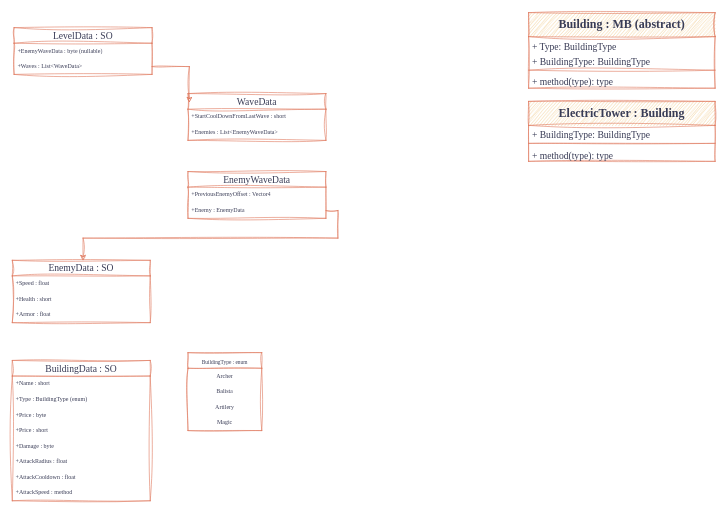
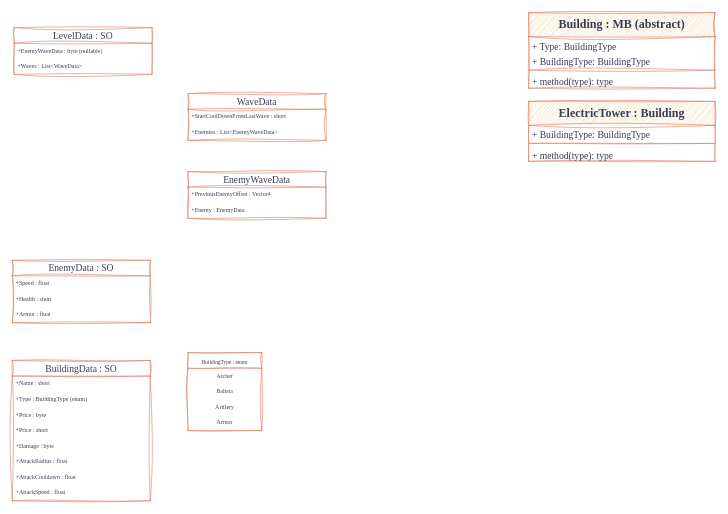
  <mxCell id="0" />
  <mxCell id="1" parent="0" />
  <mxCell id="2" value="&lt;font style=&quot;font-size: 16px;&quot;&gt;LevelData : SO&lt;/font&gt;" style="swimlane;fontStyle=0;childLayout=stackLayout;horizontal=1;startSize=26;fillColor=none;horizontalStack=0;resizeParent=1;resizeParentMax=0;resizeLast=0;collapsible=1;marginBottom=0;whiteSpace=wrap;html=1;sketch=1;hachureGap=4;jiggle=2;curveFitting=1;fontFamily=Architects Daughter;fontSource=https%3A%2F%2Ffonts.googleapis.com%2Fcss%3Ffamily%3DArchitects%2BDaughter;fontSize=16;labelBackgroundColor=none;strokeColor=#E07A5F;fontColor=#393C56;" parent="1" vertex="1"><mxGeometry x="23" y="45" width="230" height="78" as="geometry" /></mxCell>
  <mxCell id="3" value="+EnemyWaveData : byte (nullable)" style="text;strokeColor=none;fillColor=none;align=left;verticalAlign=top;spacingLeft=4;spacingRight=4;overflow=hidden;rotatable=0;points=[[0,0.5],[1,0.5]];portConstraint=eastwest;whiteSpace=wrap;html=1;fontSize=10;fontFamily=Architects Daughter;labelBackgroundColor=none;fontColor=#393C56;sketch=1;curveFitting=1;jiggle=2;" parent="2" vertex="1"><mxGeometry y="26" width="230" height="26" as="geometry" /></mxCell>
  <mxCell id="4" value="+Waves : List&amp;lt;WaveData&amp;gt;" style="text;strokeColor=none;fillColor=none;align=left;verticalAlign=top;spacingLeft=4;spacingRight=4;overflow=hidden;rotatable=0;points=[[0,0.5],[1,0.5]];portConstraint=eastwest;whiteSpace=wrap;html=1;fontSize=10;fontFamily=Architects Daughter;labelBackgroundColor=none;fontColor=#393C56;sketch=1;curveFitting=1;jiggle=2;" parent="2" vertex="1"><mxGeometry y="52" width="230" height="26" as="geometry" /></mxCell>
- <mxCell id="5" style="edgeStyle=orthogonalEdgeStyle;rounded=0;sketch=1;hachureGap=4;jiggle=2;curveFitting=1;orthogonalLoop=1;jettySize=auto;html=1;entryX=0.01;entryY=0.187;entryDx=0;entryDy=0;fontFamily=Architects Daughter;fontSource=https%3A%2F%2Ffonts.googleapis.com%2Fcss%3Ffamily%3DArchitects%2BDaughter;fontSize=16;entryPerimeter=0;labelBackgroundColor=none;strokeColor=#E07A5F;fontColor=default;" parent="1" source="4" target="6" edge="1"><mxGeometry relative="1" as="geometry"><mxPoint x="453" y="80" as="targetPoint" /></mxGeometry></mxCell>
  <mxCell id="6" value="WaveData" style="swimlane;fontStyle=0;childLayout=stackLayout;horizontal=1;startSize=26;fillColor=none;horizontalStack=0;resizeParent=1;resizeParentMax=0;resizeLast=0;collapsible=1;marginBottom=0;whiteSpace=wrap;html=1;sketch=1;hachureGap=4;jiggle=2;curveFitting=1;fontFamily=Architects Daughter;fontSource=https%3A%2F%2Ffonts.googleapis.com%2Fcss%3Ffamily%3DArchitects%2BDaughter;fontSize=16;labelBackgroundColor=none;strokeColor=#E07A5F;fontColor=#393C56;" parent="1" vertex="1"><mxGeometry x="313" y="155" width="230" height="78" as="geometry" /></mxCell>
  <mxCell id="7" value="+StartCoolDownFromLastWave : short" style="text;strokeColor=none;fillColor=none;align=left;verticalAlign=top;spacingLeft=4;spacingRight=4;overflow=hidden;rotatable=0;points=[[0,0.5],[1,0.5]];portConstraint=eastwest;whiteSpace=wrap;html=1;fontSize=10;fontFamily=Architects Daughter;labelBackgroundColor=none;fontColor=#393C56;sketch=1;curveFitting=1;jiggle=2;" parent="6" vertex="1"><mxGeometry y="26" width="230" height="26" as="geometry" /></mxCell>
  <mxCell id="8" value="+Enemies : List&amp;lt;EnemyWaveData&amp;gt;" style="text;strokeColor=none;fillColor=none;align=left;verticalAlign=top;spacingLeft=4;spacingRight=4;overflow=hidden;rotatable=0;points=[[0,0.5],[1,0.5]];portConstraint=eastwest;whiteSpace=wrap;html=1;fontSize=10;fontFamily=Architects Daughter;labelBackgroundColor=none;fontColor=#393C56;sketch=1;curveFitting=1;jiggle=2;" parent="6" vertex="1"><mxGeometry y="52" width="230" height="26" as="geometry" /></mxCell>
  <mxCell id="9" value="EnemyData : SO" style="swimlane;fontStyle=0;childLayout=stackLayout;horizontal=1;startSize=26;fillColor=none;horizontalStack=0;resizeParent=1;resizeParentMax=0;resizeLast=0;collapsible=1;marginBottom=0;whiteSpace=wrap;html=1;sketch=1;hachureGap=4;jiggle=2;curveFitting=1;fontFamily=Architects Daughter;fontSource=https%3A%2F%2Ffonts.googleapis.com%2Fcss%3Ffamily%3DArchitects%2BDaughter;fontSize=16;labelBackgroundColor=none;strokeColor=#E07A5F;fontColor=#393C56;" parent="1" vertex="1"><mxGeometry x="20" y="433" width="230" height="104" as="geometry" /></mxCell>
  <mxCell id="10" value="+Speed : float" style="text;strokeColor=none;fillColor=none;align=left;verticalAlign=top;spacingLeft=4;spacingRight=4;overflow=hidden;rotatable=0;points=[[0,0.5],[1,0.5]];portConstraint=eastwest;whiteSpace=wrap;html=1;fontSize=10;fontFamily=Architects Daughter;labelBackgroundColor=none;fontColor=#393C56;sketch=1;curveFitting=1;jiggle=2;" parent="9" vertex="1"><mxGeometry y="26" width="230" height="26" as="geometry" /></mxCell>
  <mxCell id="11" value="+Health : short" style="text;strokeColor=none;fillColor=none;align=left;verticalAlign=top;spacingLeft=4;spacingRight=4;overflow=hidden;rotatable=0;points=[[0,0.5],[1,0.5]];portConstraint=eastwest;whiteSpace=wrap;html=1;fontSize=10;fontFamily=Architects Daughter;labelBackgroundColor=none;fontColor=#393C56;sketch=1;curveFitting=1;jiggle=2;" parent="9" vertex="1"><mxGeometry y="52" width="230" height="26" as="geometry" /></mxCell>
  <mxCell id="12" value="+Armor : float" style="text;strokeColor=none;fillColor=none;align=left;verticalAlign=top;spacingLeft=4;spacingRight=4;overflow=hidden;rotatable=0;points=[[0,0.5],[1,0.5]];portConstraint=eastwest;whiteSpace=wrap;html=1;fontSize=10;fontFamily=Architects Daughter;labelBackgroundColor=none;fontColor=#393C56;sketch=1;curveFitting=1;jiggle=2;" parent="9" vertex="1"><mxGeometry y="78" width="230" height="26" as="geometry" /></mxCell>
  <mxCell id="13" value="EnemyWaveData" style="swimlane;fontStyle=0;childLayout=stackLayout;horizontal=1;startSize=26;fillColor=none;horizontalStack=0;resizeParent=1;resizeParentMax=0;resizeLast=0;collapsible=1;marginBottom=0;whiteSpace=wrap;html=1;sketch=1;hachureGap=4;jiggle=2;curveFitting=1;fontFamily=Architects Daughter;fontSource=https%3A%2F%2Ffonts.googleapis.com%2Fcss%3Ffamily%3DArchitects%2BDaughter;fontSize=16;labelBackgroundColor=none;strokeColor=#E07A5F;fontColor=#393C56;" parent="1" vertex="1"><mxGeometry x="313" y="285" width="230" height="78" as="geometry" /></mxCell>
  <mxCell id="14" value="+PreviousEnemyOffset : Vector4" style="text;strokeColor=none;fillColor=none;align=left;verticalAlign=top;spacingLeft=4;spacingRight=4;overflow=hidden;rotatable=0;points=[[0,0.5],[1,0.5]];portConstraint=eastwest;whiteSpace=wrap;html=1;fontSize=10;fontFamily=Architects Daughter;labelBackgroundColor=none;fontColor=#393C56;sketch=1;curveFitting=1;jiggle=2;" parent="13" vertex="1"><mxGeometry y="26" width="230" height="26" as="geometry" /></mxCell>
  <mxCell id="15" value="+Enemy : EnemyData" style="text;strokeColor=none;fillColor=none;align=left;verticalAlign=top;spacingLeft=4;spacingRight=4;overflow=hidden;rotatable=0;points=[[0,0.5],[1,0.5]];portConstraint=eastwest;whiteSpace=wrap;html=1;fontSize=10;fontFamily=Architects Daughter;labelBackgroundColor=none;fontColor=#393C56;sketch=1;curveFitting=1;jiggle=2;" parent="13" vertex="1"><mxGeometry y="52" width="230" height="26" as="geometry" /></mxCell>
- <mxCell id="16" style="edgeStyle=orthogonalEdgeStyle;rounded=0;sketch=1;hachureGap=4;jiggle=2;curveFitting=1;orthogonalLoop=1;jettySize=auto;html=1;exitX=1;exitY=0.5;exitDx=0;exitDy=0;strokeColor=#E07A5F;fontFamily=Architects Daughter;fontSource=https%3A%2F%2Ffonts.googleapis.com%2Fcss%3Ffamily%3DArchitects%2BDaughter;fontSize=16;fontColor=default;fillColor=#F2CC8F;labelBackgroundColor=none;" parent="1" source="15" target="9" edge="1"><mxGeometry relative="1" as="geometry"><Array as="points"><mxPoint x="563" y="350" /><mxPoint x="563" y="396" /><mxPoint x="138" y="396" /></Array></mxGeometry></mxCell>
  <mxCell id="17" value="&lt;font style=&quot;font-size: 16px;&quot;&gt;BuildingData : SO&lt;/font&gt;" style="swimlane;fontStyle=0;childLayout=stackLayout;horizontal=1;startSize=26;fillColor=none;horizontalStack=0;resizeParent=1;resizeParentMax=0;resizeLast=0;collapsible=1;marginBottom=0;whiteSpace=wrap;html=1;sketch=1;hachureGap=4;jiggle=2;curveFitting=1;fontFamily=Architects Daughter;fontSource=https%3A%2F%2Ffonts.googleapis.com%2Fcss%3Ffamily%3DArchitects%2BDaughter;fontSize=16;labelBackgroundColor=none;strokeColor=#E07A5F;fontColor=#393C56;" parent="1" vertex="1"><mxGeometry x="20" y="600" width="230" height="234" as="geometry" /></mxCell>
  <mxCell id="18" value="+Name : short" style="text;strokeColor=none;fillColor=none;align=left;verticalAlign=top;spacingLeft=4;spacingRight=4;overflow=hidden;rotatable=0;points=[[0,0.5],[1,0.5]];portConstraint=eastwest;whiteSpace=wrap;html=1;fontSize=10;fontFamily=Architects Daughter;labelBackgroundColor=none;fontColor=#393C56;sketch=1;curveFitting=1;jiggle=2;" parent="17" vertex="1"><mxGeometry y="26" width="230" height="26" as="geometry" /></mxCell>
  <mxCell id="19" value="+Type : BuildingType (enum)" style="text;strokeColor=none;fillColor=none;align=left;verticalAlign=top;spacingLeft=4;spacingRight=4;overflow=hidden;rotatable=0;points=[[0,0.5],[1,0.5]];portConstraint=eastwest;whiteSpace=wrap;html=1;fontSize=10;fontFamily=Architects Daughter;labelBackgroundColor=none;fontColor=#393C56;sketch=1;curveFitting=1;jiggle=2;" parent="17" vertex="1"><mxGeometry y="52" width="230" height="26" as="geometry" /></mxCell>
  <mxCell id="20" value="+Price : byte" style="text;strokeColor=none;fillColor=none;align=left;verticalAlign=top;spacingLeft=4;spacingRight=4;overflow=hidden;rotatable=0;points=[[0,0.5],[1,0.5]];portConstraint=eastwest;whiteSpace=wrap;html=1;fontSize=10;fontFamily=Architects Daughter;labelBackgroundColor=none;fontColor=#393C56;sketch=1;curveFitting=1;jiggle=2;" parent="17" vertex="1"><mxGeometry y="78" width="230" height="26" as="geometry" /></mxCell>
  <mxCell id="21" value="+Price : short" style="text;strokeColor=none;fillColor=none;align=left;verticalAlign=top;spacingLeft=4;spacingRight=4;overflow=hidden;rotatable=0;points=[[0,0.5],[1,0.5]];portConstraint=eastwest;whiteSpace=wrap;html=1;fontSize=10;fontFamily=Architects Daughter;labelBackgroundColor=none;fontColor=#393C56;sketch=1;curveFitting=1;jiggle=2;" parent="17" vertex="1"><mxGeometry y="104" width="230" height="26" as="geometry" /></mxCell>
  <mxCell id="22" value="+Damage : byte" style="text;strokeColor=none;fillColor=none;align=left;verticalAlign=top;spacingLeft=4;spacingRight=4;overflow=hidden;rotatable=0;points=[[0,0.5],[1,0.5]];portConstraint=eastwest;whiteSpace=wrap;html=1;fontSize=10;fontFamily=Architects Daughter;labelBackgroundColor=none;fontColor=#393C56;sketch=1;curveFitting=1;jiggle=2;" parent="17" vertex="1"><mxGeometry y="130" width="230" height="26" as="geometry" /></mxCell>
  <mxCell id="23" value="+AttackRadius : float" style="text;strokeColor=none;fillColor=none;align=left;verticalAlign=top;spacingLeft=4;spacingRight=4;overflow=hidden;rotatable=0;points=[[0,0.5],[1,0.5]];portConstraint=eastwest;whiteSpace=wrap;html=1;fontSize=10;fontFamily=Architects Daughter;labelBackgroundColor=none;fontColor=#393C56;sketch=1;curveFitting=1;jiggle=2;" parent="17" vertex="1"><mxGeometry y="156" width="230" height="26" as="geometry" /></mxCell>
  <mxCell id="24" value="+AttackCooldown&amp;nbsp;: float" style="text;strokeColor=none;fillColor=none;align=left;verticalAlign=top;spacingLeft=4;spacingRight=4;overflow=hidden;rotatable=0;points=[[0,0.5],[1,0.5]];portConstraint=eastwest;whiteSpace=wrap;html=1;fontSize=10;fontFamily=Architects Daughter;labelBackgroundColor=none;fontColor=#393C56;sketch=1;curveFitting=1;jiggle=2;" parent="17" vertex="1"><mxGeometry y="182" width="230" height="26" as="geometry" /></mxCell>
- <mxCell id="25" value="+AttackSpeed : method" style="text;strokeColor=none;fillColor=none;align=left;verticalAlign=top;spacingLeft=4;spacingRight=4;overflow=hidden;rotatable=0;points=[[0,0.5],[1,0.5]];portConstraint=eastwest;whiteSpace=wrap;html=1;fontSize=10;fontFamily=Architects Daughter;labelBackgroundColor=none;fontColor=#393C56;sketch=1;curveFitting=1;jiggle=2;" parent="17" vertex="1"><mxGeometry y="208" width="230" height="26" as="geometry" /></mxCell>
+ <mxCell id="25" value="+AttackSpeed : float" style="text;strokeColor=none;fillColor=none;align=left;verticalAlign=top;spacingLeft=4;spacingRight=4;overflow=hidden;rotatable=0;points=[[0,0.5],[1,0.5]];portConstraint=eastwest;whiteSpace=wrap;html=1;fontSize=10;fontFamily=Architects Daughter;labelBackgroundColor=none;fontColor=#393C56;sketch=1;curveFitting=1;jiggle=2;" parent="17" vertex="1"><mxGeometry y="208" width="230" height="26" as="geometry" /></mxCell>
  <mxCell id="26" value="&lt;font style=&quot;font-size: 9px;&quot;&gt;BuildingType : enum&lt;/font&gt;" style="swimlane;fontStyle=0;childLayout=stackLayout;horizontal=1;startSize=26;fillColor=none;horizontalStack=0;resizeParent=1;resizeParentMax=0;resizeLast=0;collapsible=1;marginBottom=0;whiteSpace=wrap;html=1;sketch=1;hachureGap=4;jiggle=2;curveFitting=1;fontFamily=Architects Daughter;fontSource=https%3A%2F%2Ffonts.googleapis.com%2Fcss%3Ffamily%3DArchitects%2BDaughter;fontSize=16;labelBackgroundColor=none;strokeColor=#E07A5F;fontColor=#393C56;" parent="1" vertex="1"><mxGeometry x="313" y="587" width="123" height="130" as="geometry" /></mxCell>
  <mxCell id="27" value="Archer" style="text;strokeColor=none;fillColor=none;align=center;verticalAlign=top;spacingLeft=4;spacingRight=4;overflow=hidden;rotatable=0;points=[[0,0.5],[1,0.5]];portConstraint=eastwest;whiteSpace=wrap;html=1;fontSize=10;fontFamily=Architects Daughter;labelBackgroundColor=none;fontColor=#393C56;sketch=1;curveFitting=1;jiggle=2;" parent="26" vertex="1"><mxGeometry y="26" width="123" height="26" as="geometry" /></mxCell>
  <mxCell id="28" value="Balista" style="text;strokeColor=none;fillColor=none;align=center;verticalAlign=top;spacingLeft=4;spacingRight=4;overflow=hidden;rotatable=0;points=[[0,0.5],[1,0.5]];portConstraint=eastwest;whiteSpace=wrap;html=1;fontSize=10;fontFamily=Architects Daughter;labelBackgroundColor=none;fontColor=#393C56;sketch=1;curveFitting=1;jiggle=2;" parent="26" vertex="1"><mxGeometry y="52" width="123" height="26" as="geometry" /></mxCell>
  <mxCell id="29" value="Artilery" style="text;strokeColor=none;fillColor=none;align=center;verticalAlign=top;spacingLeft=4;spacingRight=4;overflow=hidden;rotatable=0;points=[[0,0.5],[1,0.5]];portConstraint=eastwest;whiteSpace=wrap;html=1;fontSize=10;fontFamily=Architects Daughter;labelBackgroundColor=none;fontColor=#393C56;sketch=1;curveFitting=1;jiggle=2;" parent="26" vertex="1"><mxGeometry y="78" width="123" height="26" as="geometry" /></mxCell>
- <mxCell id="30" value="Magic" style="text;strokeColor=none;fillColor=none;align=center;verticalAlign=top;spacingLeft=4;spacingRight=4;overflow=hidden;rotatable=0;points=[[0,0.5],[1,0.5]];portConstraint=eastwest;whiteSpace=wrap;html=1;fontSize=10;fontFamily=Architects Daughter;labelBackgroundColor=none;fontColor=#393C56;sketch=1;curveFitting=1;jiggle=2;" parent="26" vertex="1"><mxGeometry y="104" width="123" height="26" as="geometry" /></mxCell>
+ <mxCell id="30" value="Armor" style="text;strokeColor=none;fillColor=none;align=center;verticalAlign=top;spacingLeft=4;spacingRight=4;overflow=hidden;rotatable=0;points=[[0,0.5],[1,0.5]];portConstraint=eastwest;whiteSpace=wrap;html=1;fontSize=10;fontFamily=Architects Daughter;labelBackgroundColor=none;fontColor=#393C56;sketch=1;curveFitting=1;jiggle=2;" parent="26" vertex="1"><mxGeometry y="104" width="123" height="26" as="geometry" /></mxCell>
  <mxCell id="31" value="Building : MB (abstract)" style="swimlane;fontStyle=1;align=center;verticalAlign=top;childLayout=stackLayout;horizontal=1;startSize=40;horizontalStack=0;resizeParent=1;resizeParentMax=0;resizeLast=0;collapsible=1;marginBottom=0;whiteSpace=wrap;html=1;sketch=1;hachureGap=4;jiggle=2;curveFitting=1;strokeColor=#E07A5F;fontFamily=Architects Daughter;fontSource=https%3A%2F%2Ffonts.googleapis.com%2Fcss%3Ffamily%3DArchitects%2BDaughter;fontSize=20;fontColor=#393C56;fillColor=#F2CC8F;" vertex="1" parent="1"><mxGeometry x="881" y="20" width="311" height="126" as="geometry" /></mxCell>
  <mxCell id="32" value="+ Type: BuildingType" style="text;strokeColor=none;fillColor=none;align=left;verticalAlign=top;spacingLeft=4;spacingRight=4;overflow=hidden;rotatable=0;points=[[0,0.5],[1,0.5]];portConstraint=eastwest;whiteSpace=wrap;html=1;fontSize=16;fontFamily=Architects Daughter;fontColor=#393C56;" vertex="1" parent="31"><mxGeometry y="40" width="311" height="26" as="geometry" /></mxCell>
  <mxCell id="33" value="+ BuildingType: BuildingType" style="text;strokeColor=none;fillColor=none;align=left;verticalAlign=top;spacingLeft=4;spacingRight=4;overflow=hidden;rotatable=0;points=[[0,0.5],[1,0.5]];portConstraint=eastwest;whiteSpace=wrap;html=1;fontSize=16;fontFamily=Architects Daughter;fontColor=#393C56;" vertex="1" parent="31"><mxGeometry y="66" width="311" height="26" as="geometry" /></mxCell>
  <mxCell id="34" value="" style="line;strokeWidth=1;fillColor=none;align=left;verticalAlign=middle;spacingTop=-1;spacingLeft=3;spacingRight=3;rotatable=0;labelPosition=right;points=[];portConstraint=eastwest;strokeColor=inherit;sketch=1;hachureGap=4;jiggle=2;curveFitting=1;fontFamily=Architects Daughter;fontSource=https%3A%2F%2Ffonts.googleapis.com%2Fcss%3Ffamily%3DArchitects%2BDaughter;fontSize=20;fontColor=#393C56;" vertex="1" parent="31"><mxGeometry y="92" width="311" height="8" as="geometry" /></mxCell>
  <mxCell id="35" value="+ method(type): type" style="text;strokeColor=none;fillColor=none;align=left;verticalAlign=top;spacingLeft=4;spacingRight=4;overflow=hidden;rotatable=0;points=[[0,0.5],[1,0.5]];portConstraint=eastwest;whiteSpace=wrap;html=1;fontSize=16;fontFamily=Architects Daughter;fontColor=#393C56;" vertex="1" parent="31"><mxGeometry y="100" width="311" height="26" as="geometry" /></mxCell>
  <mxCell id="36" value="ElectricTower : Building" style="swimlane;fontStyle=1;align=center;verticalAlign=top;childLayout=stackLayout;horizontal=1;startSize=40;horizontalStack=0;resizeParent=1;resizeParentMax=0;resizeLast=0;collapsible=1;marginBottom=0;whiteSpace=wrap;html=1;sketch=1;hachureGap=4;jiggle=2;curveFitting=1;strokeColor=#E07A5F;fontFamily=Architects Daughter;fontSource=https%3A%2F%2Ffonts.googleapis.com%2Fcss%3Ffamily%3DArchitects%2BDaughter;fontSize=20;fontColor=#393C56;fillColor=#F2CC8F;" vertex="1" parent="1"><mxGeometry x="881" y="168" width="311" height="100" as="geometry" /></mxCell>
  <mxCell id="37" value="+ BuildingType: BuildingType" style="text;strokeColor=none;fillColor=none;align=left;verticalAlign=top;spacingLeft=4;spacingRight=4;overflow=hidden;rotatable=0;points=[[0,0.5],[1,0.5]];portConstraint=eastwest;whiteSpace=wrap;html=1;fontSize=16;fontFamily=Architects Daughter;fontColor=#393C56;" vertex="1" parent="36"><mxGeometry y="40" width="311" height="26" as="geometry" /></mxCell>
  <mxCell id="38" value="" style="line;strokeWidth=1;fillColor=none;align=left;verticalAlign=middle;spacingTop=-1;spacingLeft=3;spacingRight=3;rotatable=0;labelPosition=right;points=[];portConstraint=eastwest;strokeColor=inherit;sketch=1;hachureGap=4;jiggle=2;curveFitting=1;fontFamily=Architects Daughter;fontSource=https%3A%2F%2Ffonts.googleapis.com%2Fcss%3Ffamily%3DArchitects%2BDaughter;fontSize=20;fontColor=#393C56;" vertex="1" parent="36"><mxGeometry y="66" width="311" height="8" as="geometry" /></mxCell>
  <mxCell id="39" value="+ method(type): type" style="text;strokeColor=none;fillColor=none;align=left;verticalAlign=top;spacingLeft=4;spacingRight=4;overflow=hidden;rotatable=0;points=[[0,0.5],[1,0.5]];portConstraint=eastwest;whiteSpace=wrap;html=1;fontSize=16;fontFamily=Architects Daughter;fontColor=#393C56;" vertex="1" parent="36"><mxGeometry y="74" width="311" height="26" as="geometry" /></mxCell>
